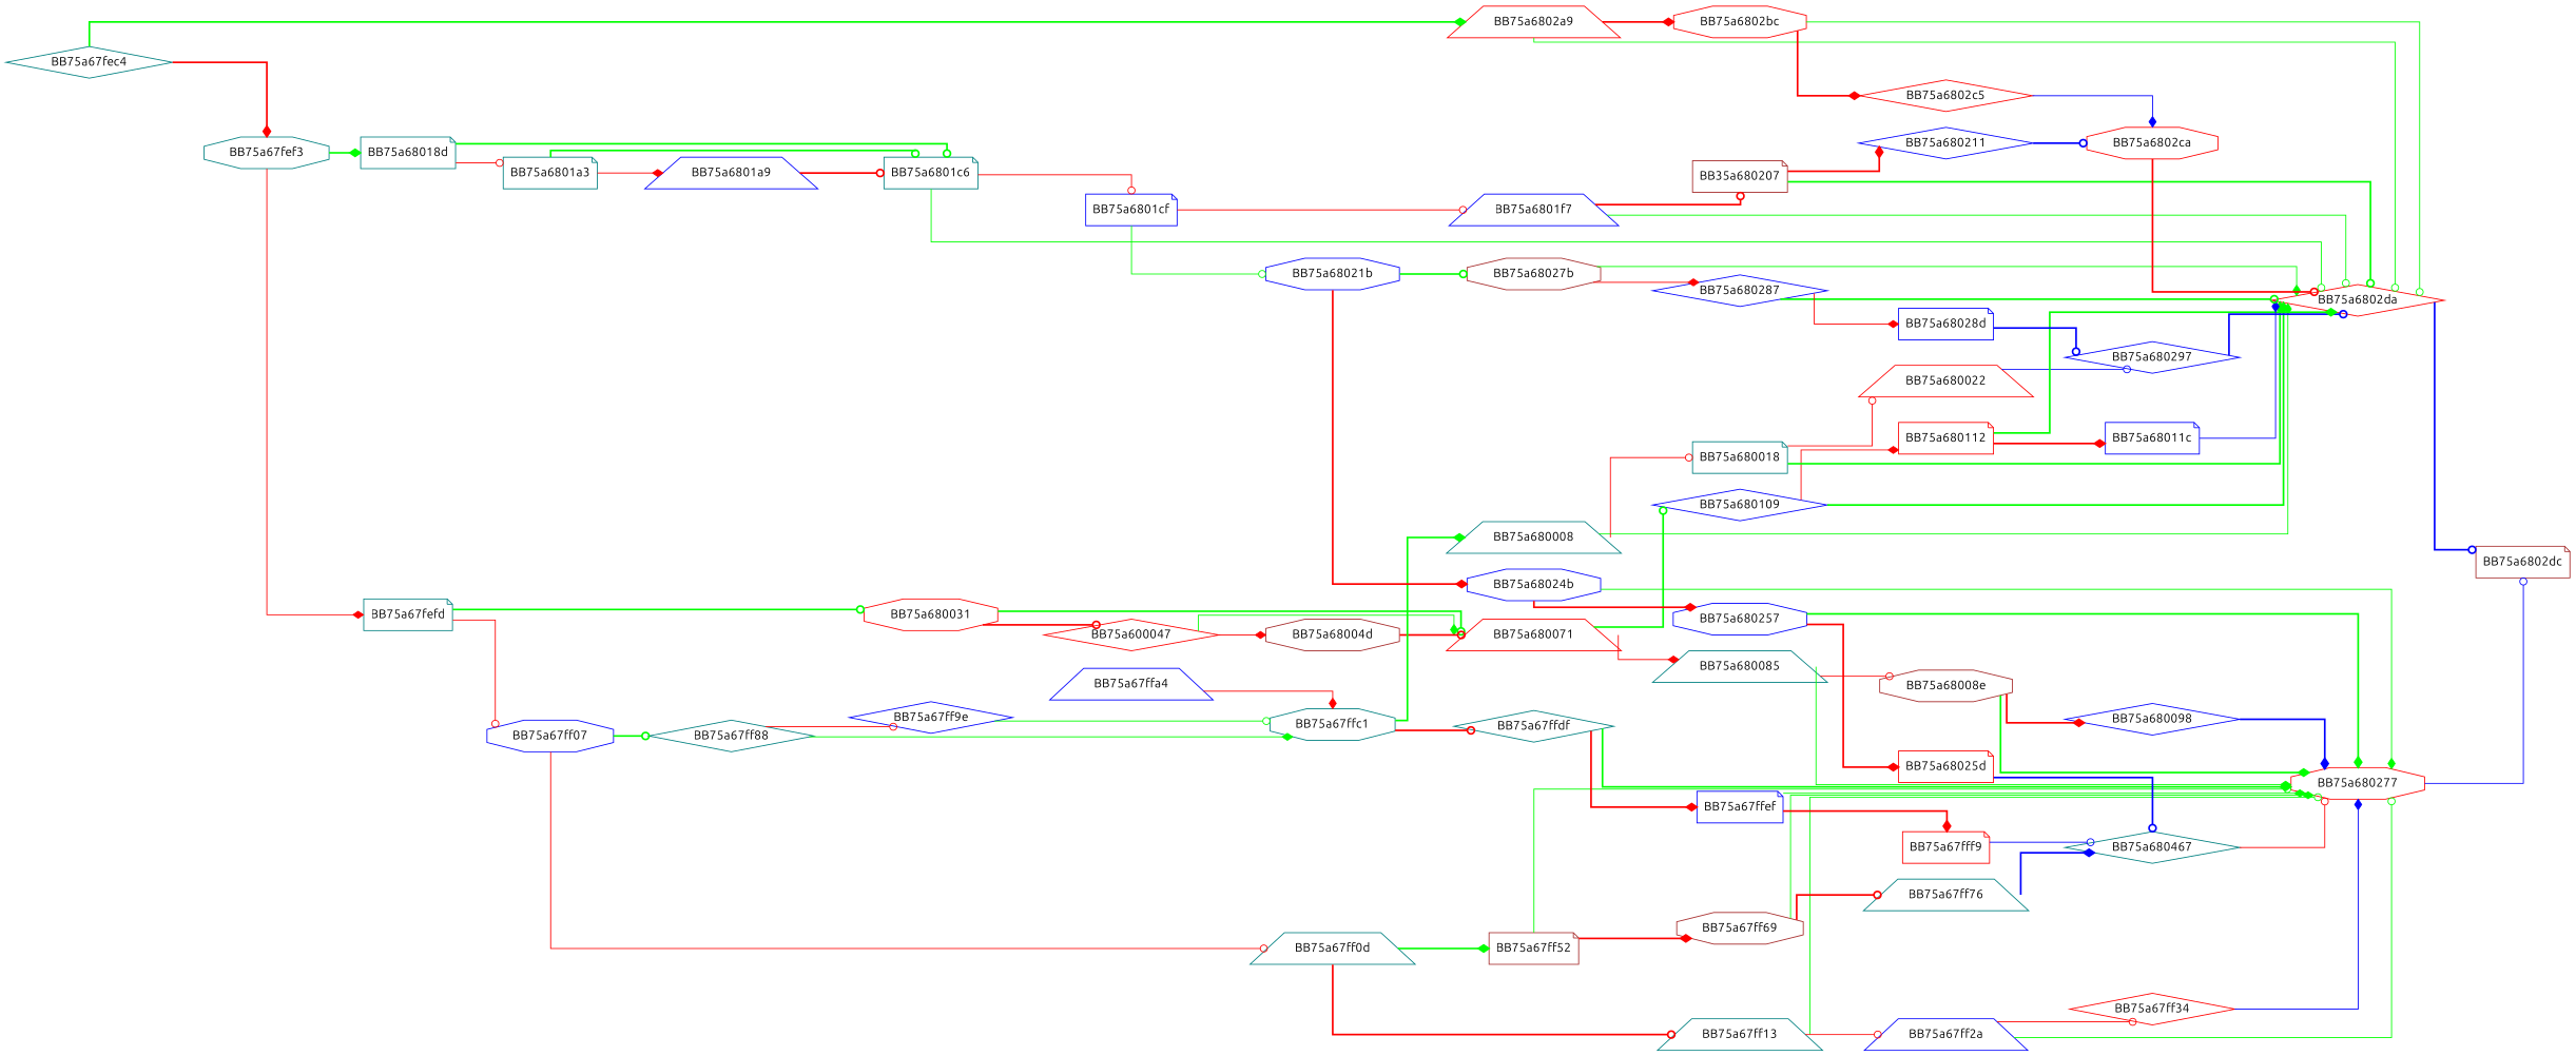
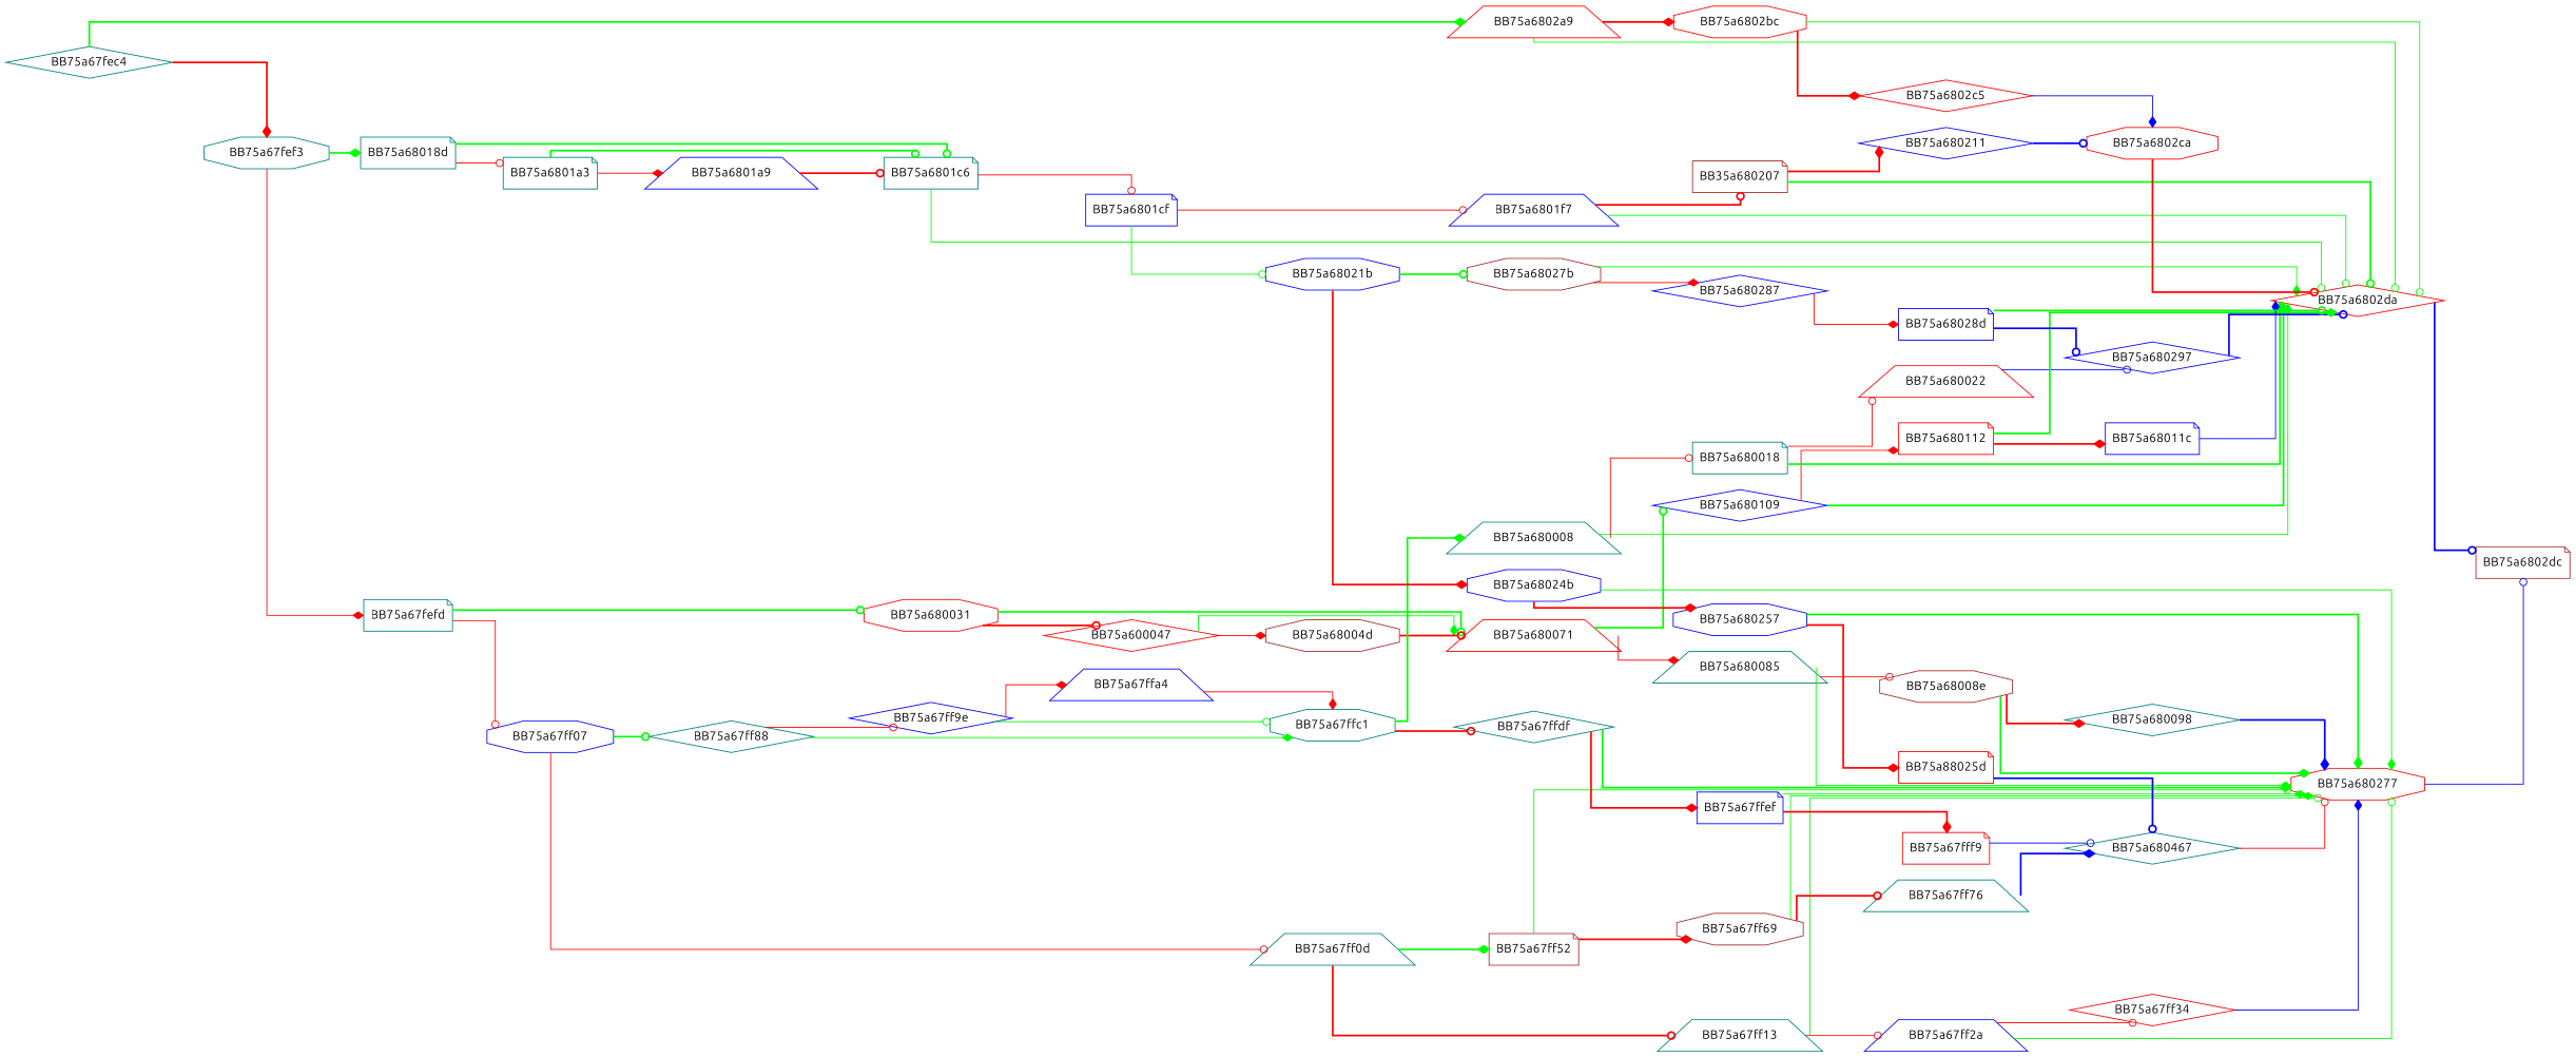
  digraph {
    fontname=Ubuntu
    rankdir=LR
    splines=ortho
    node [color=blue fontname=Ubuntu shape=note]
    edge [arrowhead=odot color=red fontname=Ubuntu style=bold]
    BB75a67fec4 [color=teal shape=diamond]
    BB75a6802a9 [color=red shape=trapezium]
    BB75a67fef3 [color=teal shape=octagon]
    BB75a6802da [color=red shape=diamond]
    BB75a6802bc [color=red shape=octagon]
    BB75a68018d [color=teal]
    BB75a67fefd [color=teal]
    BB75a6802dc [color=brown]
    BB75a6802c5 [color=red shape=diamond]
    BB75a6801c6 [color=teal]
    BB75a6801a3 [color=teal]
    BB75a680031 [color=red shape=octagon]
    BB75a67ff07 [shape=octagon]
    BB75a6801cf
    BB75a6801a9 [shape=trapezium]
    BB75a680071 [color=red shape=trapezium]
    n17 [color=red label=BB75a600047 shape=diamond]
    BB75a67ff88 [color=teal shape=diamond]
    BB75a67ff0d [color=teal shape=trapezium]
    BB75a680109 [shape=diamond]
    BB75a680085 [color=teal shape=trapezium]
    BB75a68004d [color=brown shape=octagon]
    BB75a67ffc1 [color=teal shape=octagon]
    BB75a67ff9e [shape=diamond]
    BB75a67ff52 [color=brown]
    BB75a67ff13 [color=teal shape=trapezium]
    BB75a680008 [color=teal shape=trapezium]
    BB75a67ffdf [color=teal shape=diamond]
    BB75a67ffa4 [shape=trapezium]
    BB75a680277 [color=red shape=octagon]
    BB75a67ff69 [color=brown shape=octagon]
    BB75a67ff2a [shape=trapezium]
    BB75a67ff76 [color=teal shape=trapezium]
    BB75a67ff34 [color=red shape=diamond]
    n35 [color=teal label=BB75a680467 shape=diamond]
    BB75a680018 [color=teal]
    BB75a67ffef
    BB75a680022 [color=red shape=trapezium]
    BB75a67fff9 [color=red]
    BB75a680297 [shape=diamond]
    BB75a680112 [color=red]
    BB75a68008e [color=brown shape=octagon]
    BB75a68011c
-   BB75a680098 [shape=diamond]
+   BB75a680098 [color=teal shape=diamond]
    BB75a68021b [shape=octagon]
    BB75a6801f7 [shape=trapezium]
    BB75a68027b [color=brown shape=octagon]
    BB75a68024b [shape=octagon]
    n49 [color=brown label=BB35a680207]
    BB75a680287 [shape=diamond]
    BB75a680257 [shape=octagon]
    BB75a680211 [shape=diamond]
    BB75a6802ca [color=red shape=octagon]
    BB75a68028d
-   BB75a68025d [color=red]
+   BB75a68025d [color=red label=BB75a88025d]
    BB75a67fec4 -> BB75a6802a9 [arrowhead=diamond color=green]
    BB75a67fec4 -> BB75a67fef3 [arrowhead=diamond]
    BB75a6802a9 -> BB75a6802da [color=green style=solid]
    BB75a6802a9 -> BB75a6802bc [arrowhead=diamond]
    BB75a67fef3 -> BB75a68018d [arrowhead=diamond color=green]
    BB75a67fef3 -> BB75a67fefd [arrowhead=diamond style=solid]
    BB75a6802da -> BB75a6802dc [color=blue]
    BB75a6802bc -> BB75a6802da [color=green style=solid]
    BB75a6802bc -> BB75a6802c5 [arrowhead=diamond]
    BB75a68018d -> BB75a6801c6 [color=green]
    BB75a68018d -> BB75a6801a3 [style=solid]
    BB75a67fefd -> BB75a680031 [color=green]
    BB75a67fefd -> BB75a67ff07 [style=solid]
    BB75a6802c5 -> BB75a6802ca [arrowhead=diamond color=blue style=solid]
    BB75a6801c6 -> BB75a6802da [color=green style=solid]
    BB75a6801c6 -> BB75a6801cf [style=solid]
    BB75a6801a3 -> BB75a6801c6 [color=green]
    BB75a6801a3 -> BB75a6801a9 [arrowhead=diamond style=solid]
    BB75a680031 -> BB75a680071 [color=green]
    BB75a680031 -> n17
    BB75a67ff07 -> BB75a67ff88 [color=green]
    BB75a67ff07 -> BB75a67ff0d [style=solid]
    BB75a6801cf -> BB75a68021b [color=green style=solid]
    BB75a6801cf -> BB75a6801f7 [style=solid]
    BB75a6801a9 -> BB75a6801c6
    BB75a680071 -> BB75a680109 [color=green]
    BB75a680071 -> BB75a680085 [arrowhead=diamond style=solid]
    n17 -> BB75a680071 [arrowhead=diamond color=green style=solid]
    n17 -> BB75a68004d [arrowhead=diamond style=solid]
    BB75a67ff88 -> BB75a67ffc1 [arrowhead=diamond color=green style=solid]
    BB75a67ff88 -> BB75a67ff9e [style=solid]
    BB75a67ff0d -> BB75a67ff52 [arrowhead=diamond color=green]
    BB75a67ff0d -> BB75a67ff13
    BB75a680109 -> BB75a6802da [arrowhead=diamond color=green]
    BB75a680109 -> BB75a680112 [arrowhead=diamond style=solid]
    BB75a680085 -> BB75a680277 [arrowhead=diamond color=green style=solid]
    BB75a680085 -> BB75a68008e [style=solid]
    BB75a68004d -> BB75a680071
    BB75a67ffc1 -> BB75a680008 [arrowhead=diamond color=green]
    BB75a67ffc1 -> BB75a67ffdf
    BB75a67ff9e -> BB75a67ffc1 [color=green style=solid]
+   BB75a67ff9e -> BB75a67ffa4 [arrowhead=diamond style=solid]
    BB75a67ff52 -> BB75a680277 [color=green style=solid]
    BB75a67ff52 -> BB75a67ff69 [arrowhead=diamond]
    BB75a67ff13 -> BB75a680277 [color=green style=solid]
    BB75a67ff13 -> BB75a67ff2a [style=solid]
    BB75a680008 -> BB75a6802da [arrowhead=diamond color=green style=solid]
    BB75a680008 -> BB75a680018 [style=solid]
    BB75a67ffdf -> BB75a680277 [arrowhead=diamond color=green]
    BB75a67ffdf -> BB75a67ffef [arrowhead=diamond]
    BB75a67ffa4 -> BB75a67ffc1 [arrowhead=diamond style=solid]
    BB75a680277 -> BB75a6802dc [color=blue style=solid]
    BB75a67ff69 -> BB75a680277 [arrowhead=diamond color=green style=solid]
    BB75a67ff69 -> BB75a67ff76
    BB75a67ff2a -> BB75a680277 [color=green style=solid]
    BB75a67ff2a -> BB75a67ff34 [style=solid]
    BB75a67ff76 -> n35 [arrowhead=diamond color=blue]
    BB75a67ff34 -> BB75a680277 [arrowhead=diamond color=blue style=solid]
    n35 -> BB75a680277 [style=solid]
    BB75a680018 -> BB75a6802da [arrowhead=diamond color=green]
    BB75a680018 -> BB75a680022 [style=solid]
    BB75a67ffef -> BB75a680277 [arrowhead=diamond color=green style=solid]
    BB75a67ffef -> BB75a67fff9 [arrowhead=diamond]
    BB75a680022 -> BB75a680297 [color=blue style=solid]
    BB75a67fff9 -> n35 [color=blue style=solid]
    BB75a680297 -> BB75a6802da [color=blue]
    BB75a680112 -> BB75a6802da [arrowhead=diamond color=green]
    BB75a680112 -> BB75a68011c [arrowhead=diamond]
    BB75a68008e -> BB75a680277 [arrowhead=diamond color=green]
    BB75a68008e -> BB75a680098 [arrowhead=diamond]
    BB75a68011c -> BB75a6802da [arrowhead=diamond color=blue style=solid]
    BB75a680098 -> BB75a680277 [arrowhead=diamond color=blue]
    BB75a68021b -> BB75a68027b [color=green]
    BB75a68021b -> BB75a68024b [arrowhead=diamond]
    BB75a6801f7 -> BB75a6802da [color=green style=solid]
    BB75a6801f7 -> n49
    BB75a68027b -> BB75a6802da [arrowhead=diamond color=green style=solid]
    BB75a68027b -> BB75a680287 [arrowhead=diamond style=solid]
    BB75a68024b -> BB75a680277 [arrowhead=diamond color=green style=solid]
    BB75a68024b -> BB75a680257 [arrowhead=diamond]
    n49 -> BB75a6802da [color=green]
    n49 -> BB75a680211 [arrowhead=diamond]
-   BB75a680287 -> BB75a6802da [color=green]
+   BB75a68028d -> BB75a6802da [color=green]
    BB75a680287 -> BB75a68028d [arrowhead=diamond style=solid]
    BB75a680257 -> BB75a680277 [arrowhead=diamond color=green]
    BB75a680257 -> BB75a68025d [arrowhead=diamond]
    BB75a680211 -> BB75a6802ca [color=blue]
    BB75a6802ca -> BB75a6802da
    BB75a68028d -> BB75a680297 [color=blue]
    BB75a68025d -> n35 [color=blue]
  }
